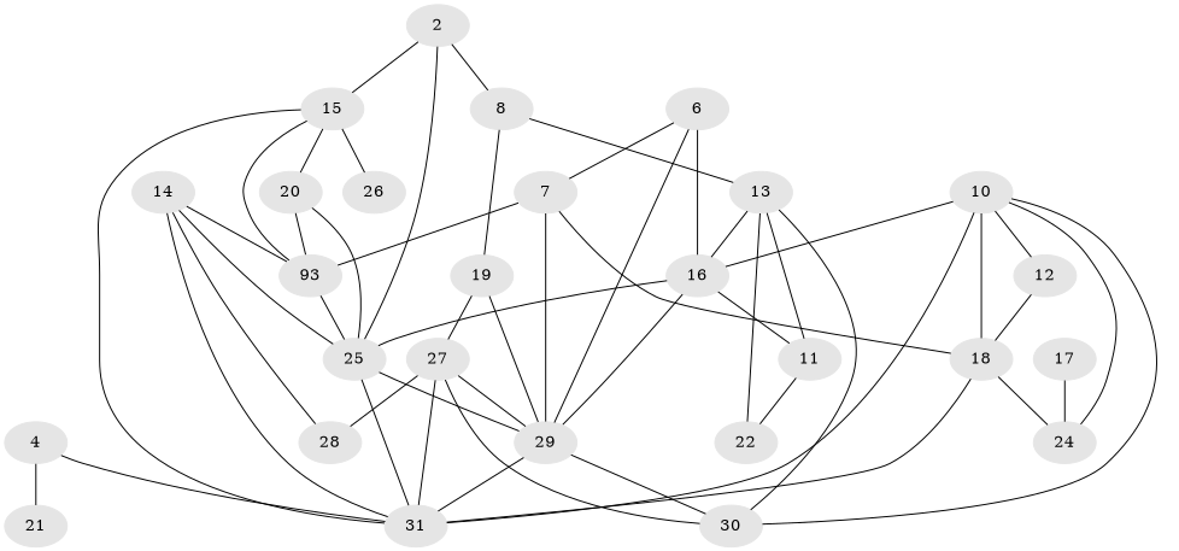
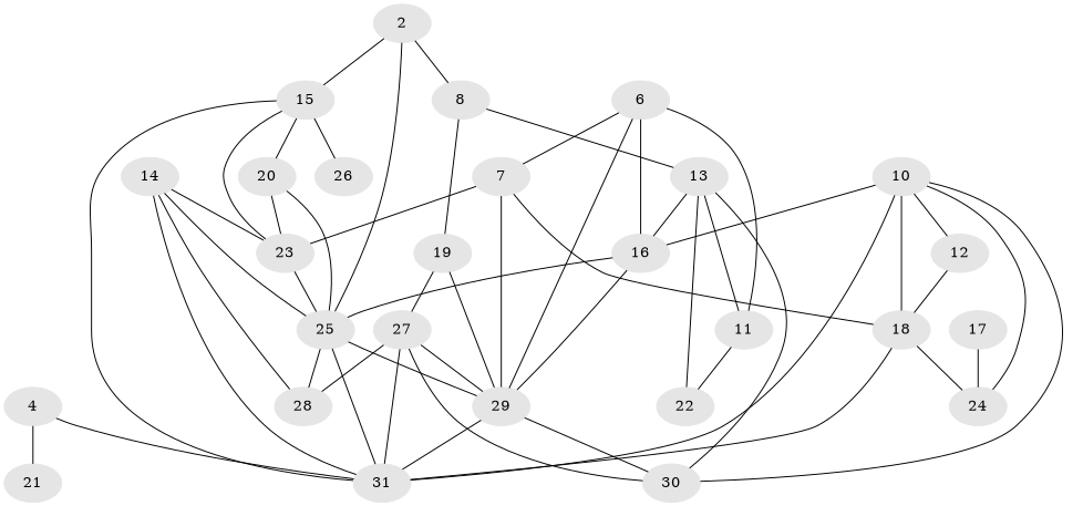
  graph {
    fontname="DejaVu Serif"
    node [color=gray90 fontname="DejaVu Serif" style=filled]
    edge [fontname="DejaVu Serif" weight=1.0]
    2
    8
    25
    15
    13
    19
    31
    29
    28
    4
    21
    6
    7
    11
    16
    18
-   23 [label=93]
+   23
    22
    20
    26
    30
    24
    27
    10
    12
    14
    17
    2 -- 8 [weight=2.0]
    2 -- 25
    2 -- 15 [weight=2.0]
    8 -- 13
    8 -- 19
    25 -- 31
    25 -- 29
+   25 -- 28
    15 -- 31
    15 -- 23
    15 -- 20
    15 -- 26
    13 -- 16
    13 -- 22 [weight=2.0]
    13 -- 30
    19 -- 29
    19 -- 27 [weight=2.0]
    29 -- 31
    29 -- 30
    4 -- 31
    4 -- 21
    6 -- 29
    6 -- 7
-   16 -- 11
+   6 -- 11
    6 -- 16 [weight=2.0]
    7 -- 29
    7 -- 18
    7 -- 23 [weight=2.0]
    11 -- 13
    11 -- 22
    16 -- 25
    16 -- 29 [weight=2.0]
    18 -- 31 [weight=2.0]
    18 -- 24
    23 -- 25
    20 -- 25
    20 -- 23
    27 -- 31
    27 -- 29
    27 -- 28
    27 -- 30
    10 -- 31
    10 -- 16
    10 -- 18 [weight=2.0]
    10 -- 30
    10 -- 24
    10 -- 12
    12 -- 18
    14 -- 25
    14 -- 31 [weight=2.0]
    14 -- 28
    14 -- 23
    17 -- 24
  }
